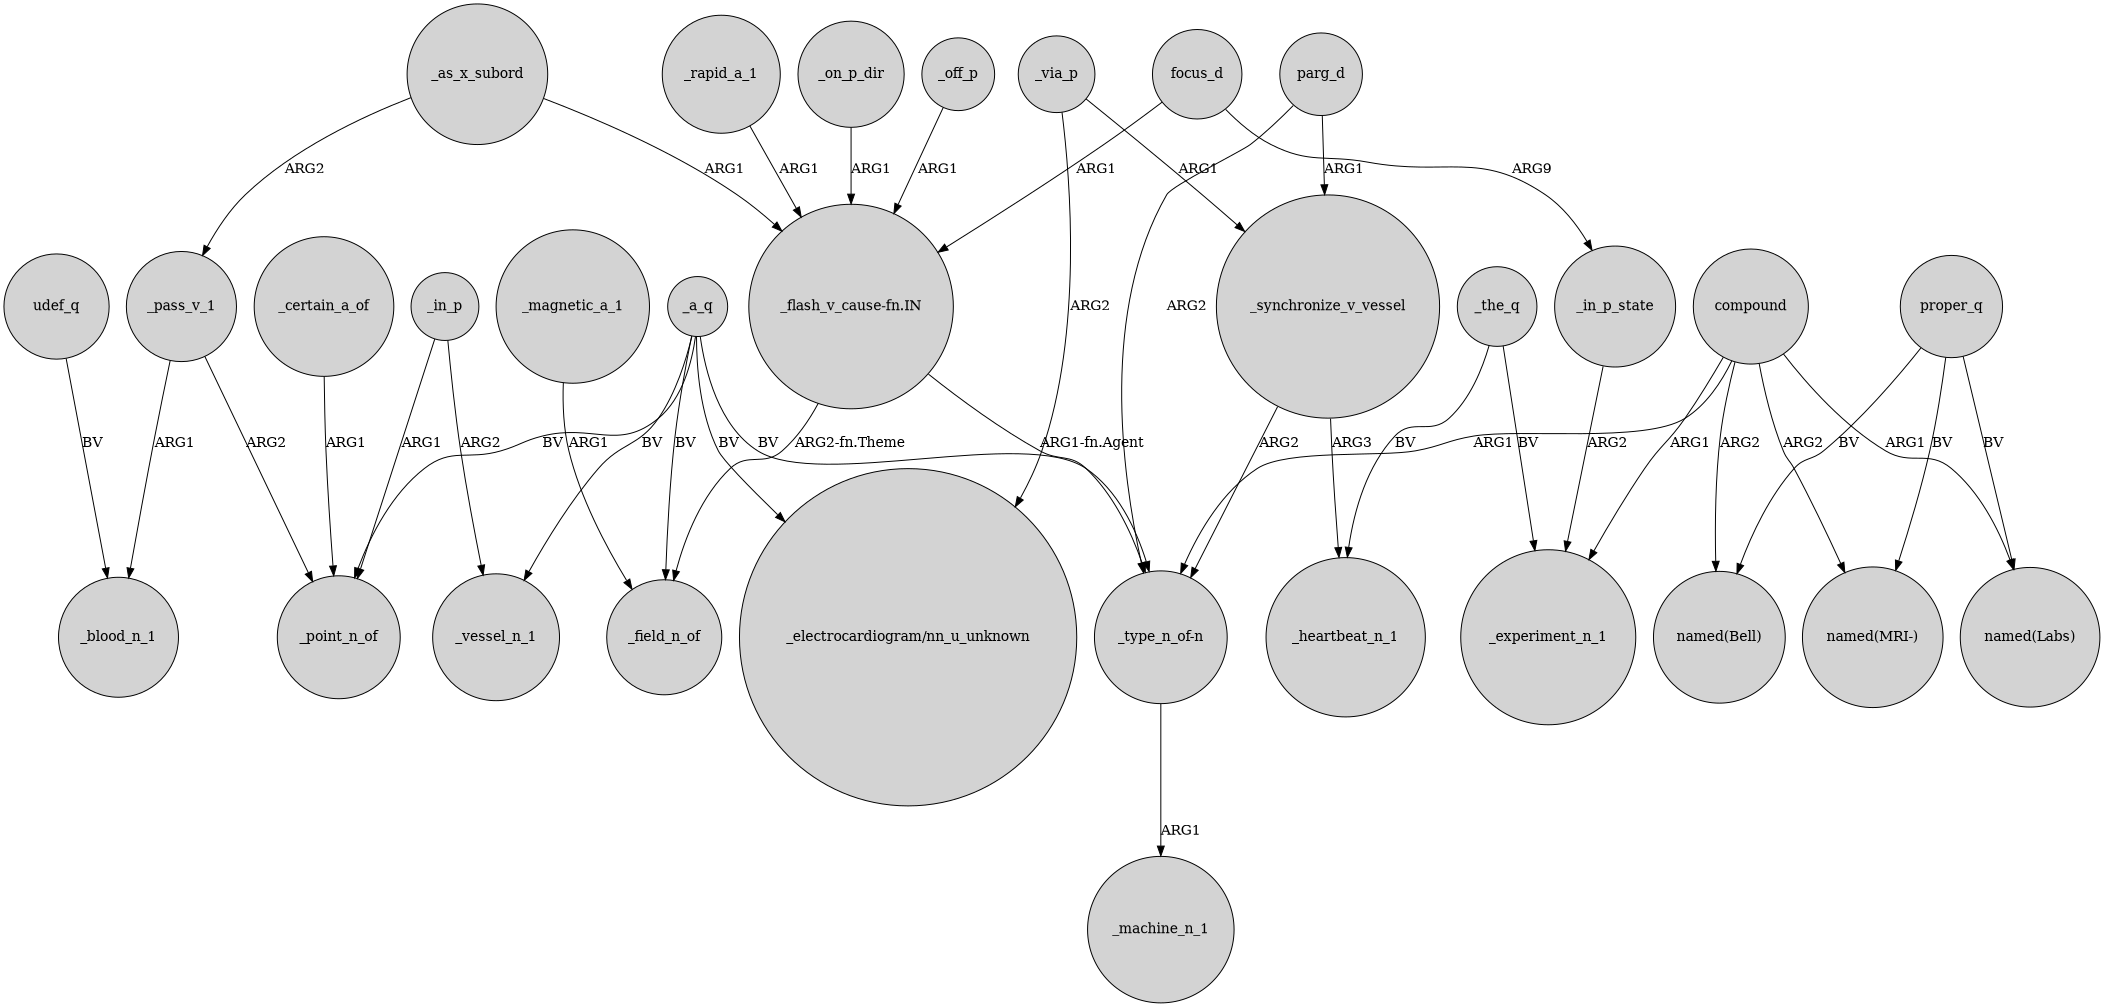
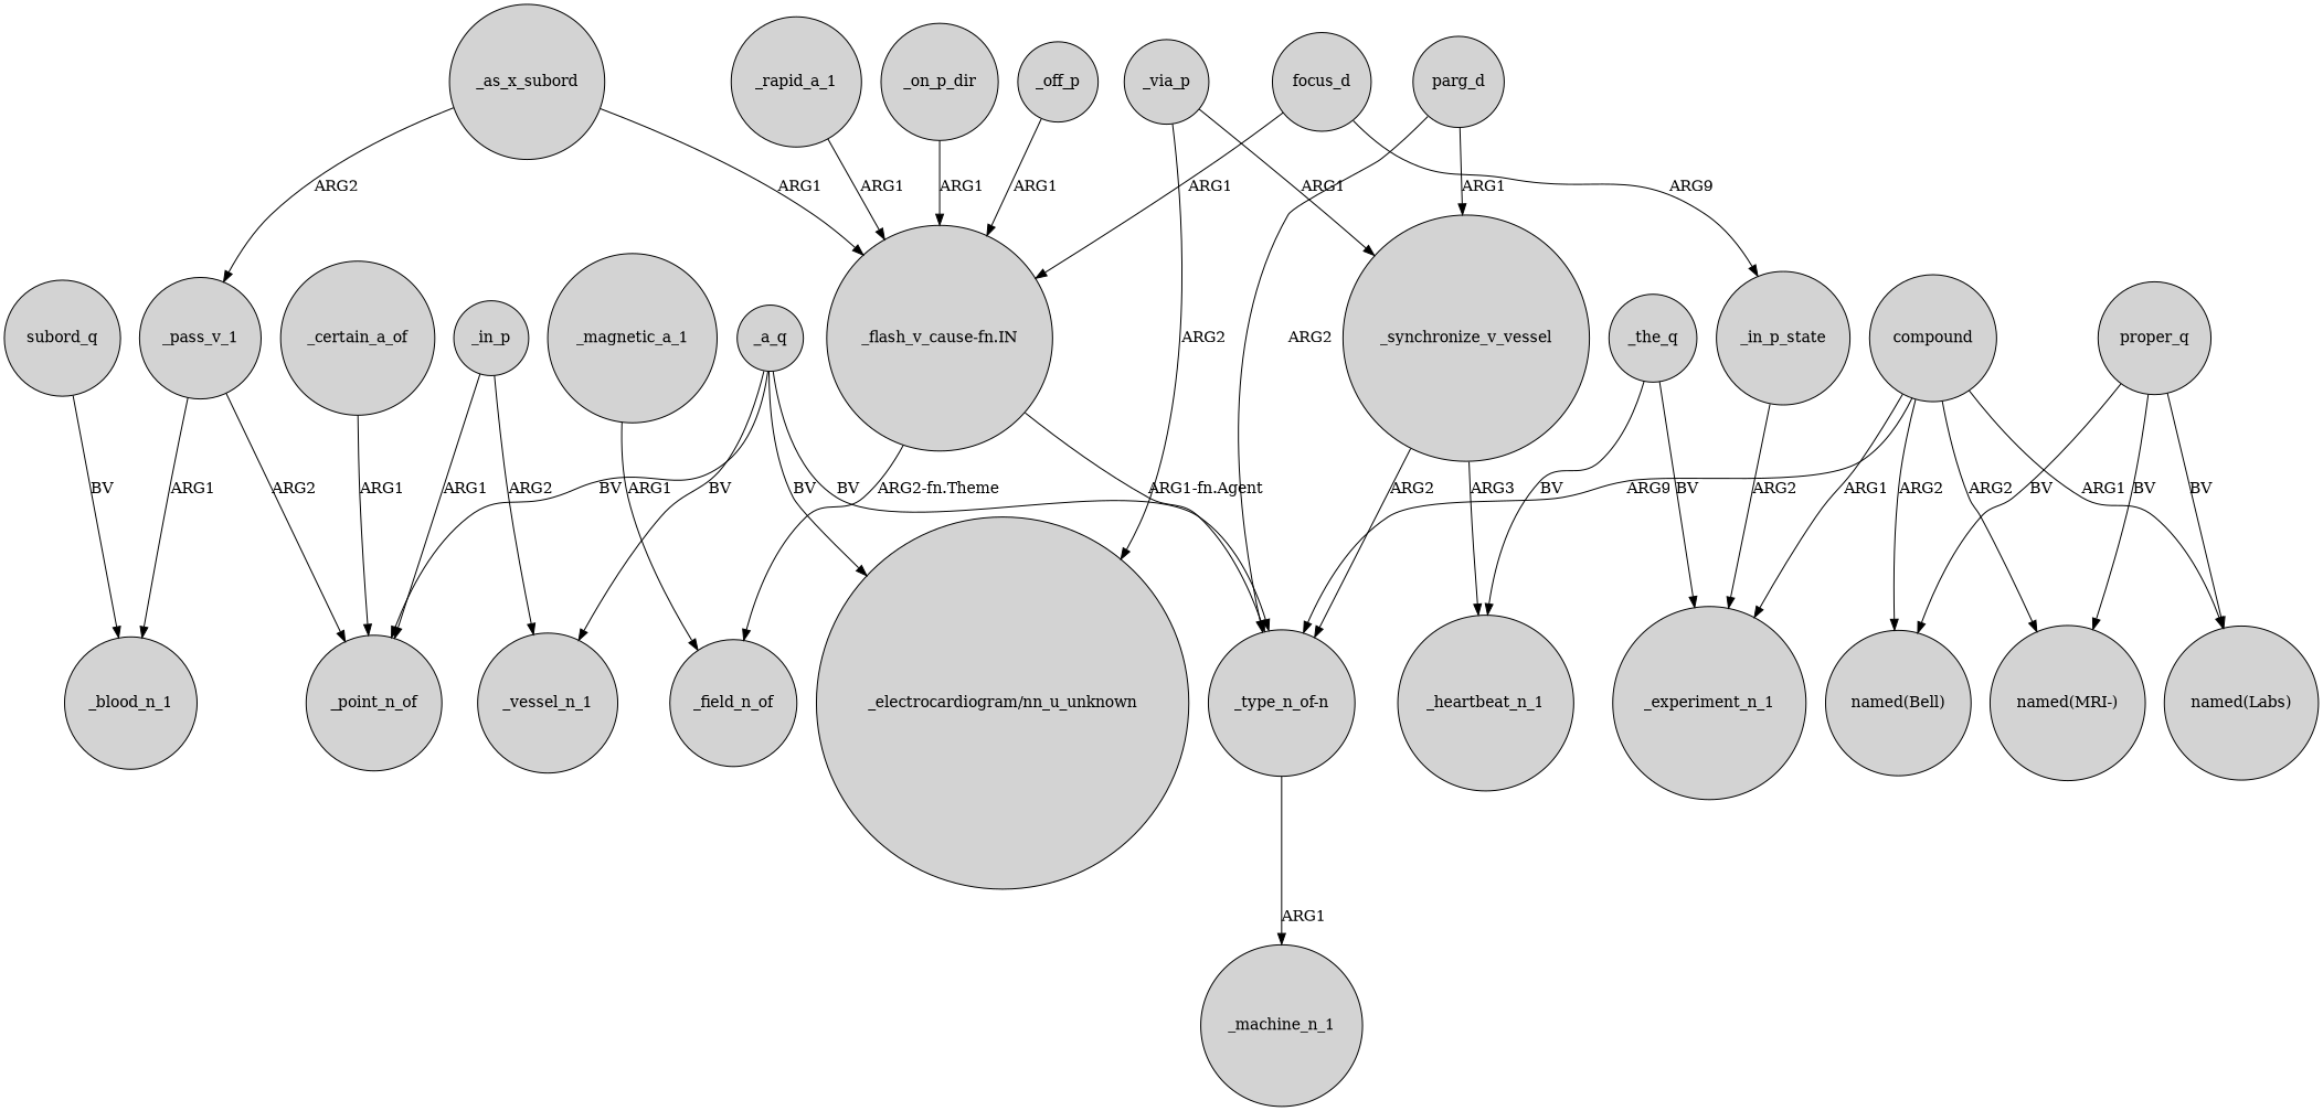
  digraph {
    node [shape=circle style=filled]
    _as_x_subord
    "_flash_v_cause-fn.IN"
    _pass_v_1
    "_type_n_of-n"
    _field_n_of
    _blood_n_1
    _point_n_of
    _machine_n_1
-   udef_q
+   udef_q [label=subord_q]
    _in_p_state
    _experiment_n_1
    _certain_a_of
    _a_q
    "_electrocardiogram/nn_u_unknown"
    _vessel_n_1
    compound
    "named(MRI-)"
    "named(Labs)"
    "named(Bell)"
    _in_p
    focus_d
    parg_d
    n23 [label=_synchronize_v_vessel]
    _heartbeat_n_1
    _the_q
    _rapid_a_1
    _magnetic_a_1
    _on_p_dir
    proper_q
    _via_p
    _off_p
    _as_x_subord -> "_flash_v_cause-fn.IN" [label=ARG1]
    _as_x_subord -> _pass_v_1 [label=ARG2]
    "_flash_v_cause-fn.IN" -> "_type_n_of-n" [label="ARG1-fn.Agent"]
    "_flash_v_cause-fn.IN" -> _field_n_of [label="ARG2-fn.Theme"]
    _pass_v_1 -> _blood_n_1 [label=ARG1]
    _pass_v_1 -> _point_n_of [label=ARG2]
    "_type_n_of-n" -> _machine_n_1 [label=ARG1]
    udef_q -> _blood_n_1 [label=BV]
    _in_p_state -> _experiment_n_1 [label=ARG2]
    _certain_a_of -> _point_n_of [label=ARG1]
    _a_q -> "_type_n_of-n" [label=BV]
-   _a_q -> _field_n_of [label=BV]
    _a_q -> _point_n_of [label=BV]
    _a_q -> "_electrocardiogram/nn_u_unknown" [label=BV]
    _a_q -> _vessel_n_1 [label=BV]
-   compound -> "_type_n_of-n" [label=ARG1]
+   compound -> "_type_n_of-n" [label=ARG9]
    compound -> _experiment_n_1 [label=ARG1]
    compound -> "named(MRI-)" [label=ARG2]
    compound -> "named(Labs)" [label=ARG1]
    compound -> "named(Bell)" [label=ARG2]
    _in_p -> _point_n_of [label=ARG1]
    _in_p -> _vessel_n_1 [label=ARG2]
    focus_d -> "_flash_v_cause-fn.IN" [label=ARG1]
    focus_d -> _in_p_state [label=ARG9]
    parg_d -> "_type_n_of-n" [label=ARG2]
    parg_d -> n23 [label=ARG1]
    n23 -> "_type_n_of-n" [label=ARG2]
    n23 -> _heartbeat_n_1 [label=ARG3]
    _the_q -> _experiment_n_1 [label=BV]
    _the_q -> _heartbeat_n_1 [label=BV]
    _rapid_a_1 -> "_flash_v_cause-fn.IN" [label=ARG1]
    _magnetic_a_1 -> _field_n_of [label=ARG1]
    _on_p_dir -> "_flash_v_cause-fn.IN" [label=ARG1]
    proper_q -> "named(MRI-)" [label=BV]
    proper_q -> "named(Labs)" [label=BV]
    proper_q -> "named(Bell)" [label=BV]
    _via_p -> "_electrocardiogram/nn_u_unknown" [label=ARG2]
    _via_p -> n23 [label=ARG1]
    _off_p -> "_flash_v_cause-fn.IN" [label=ARG1]
  }
